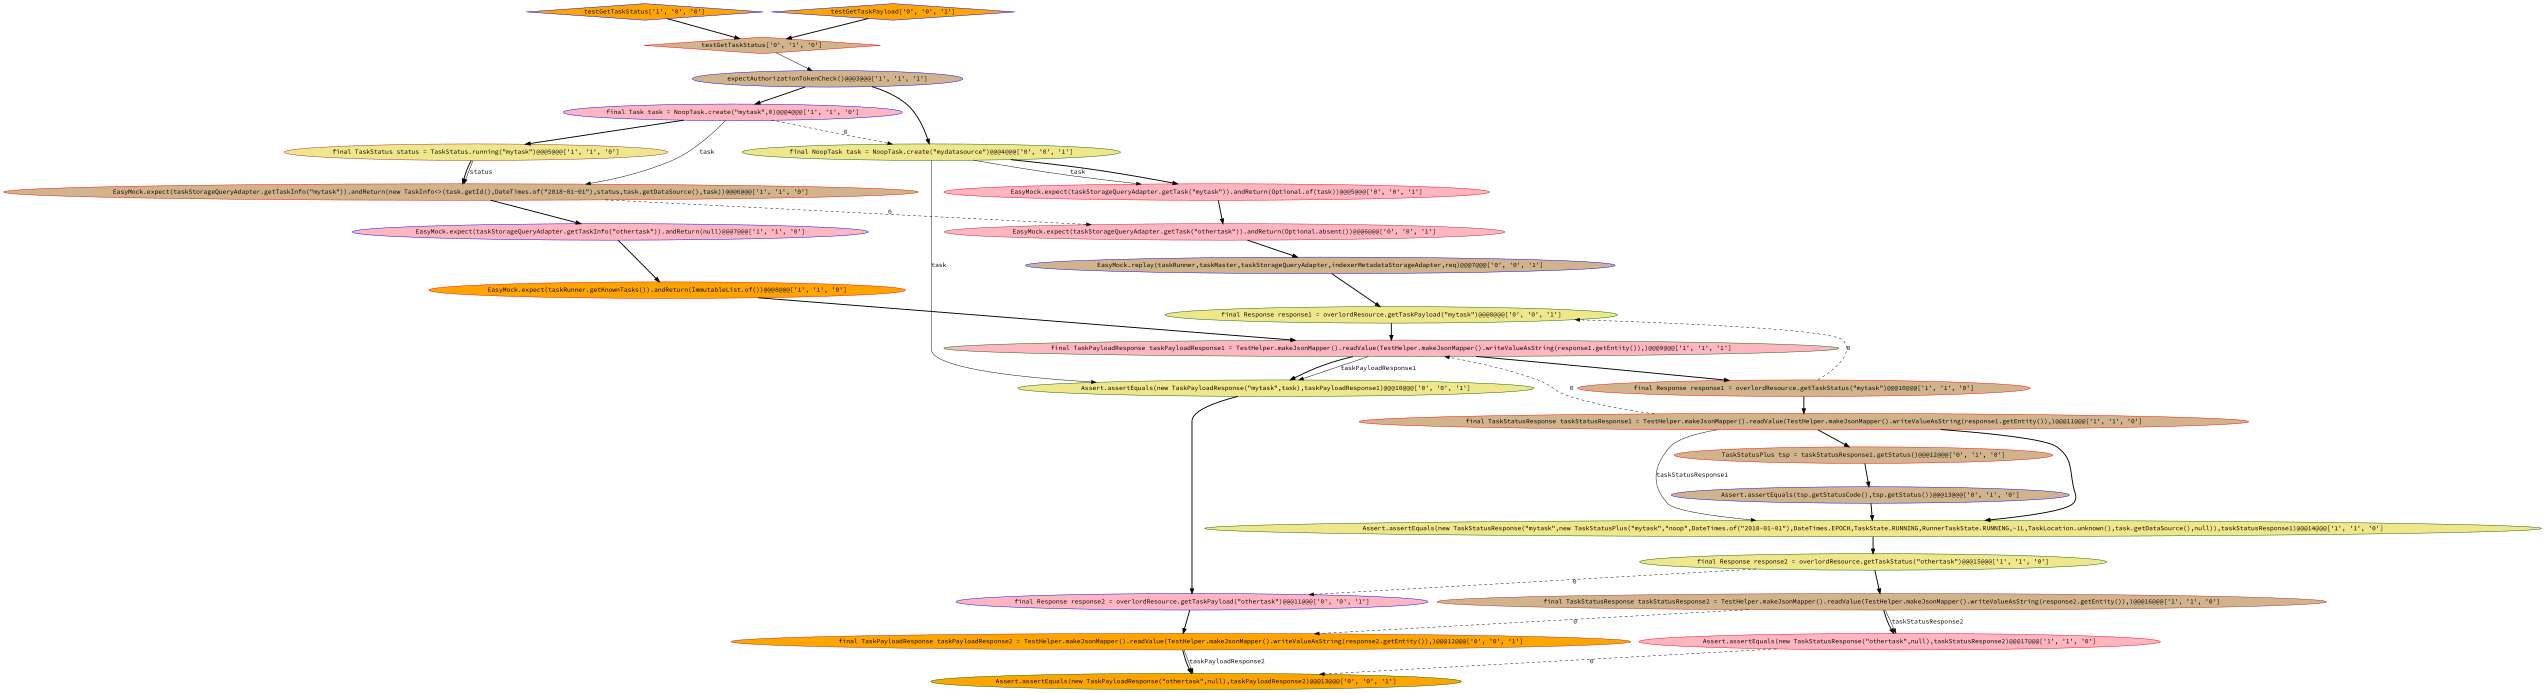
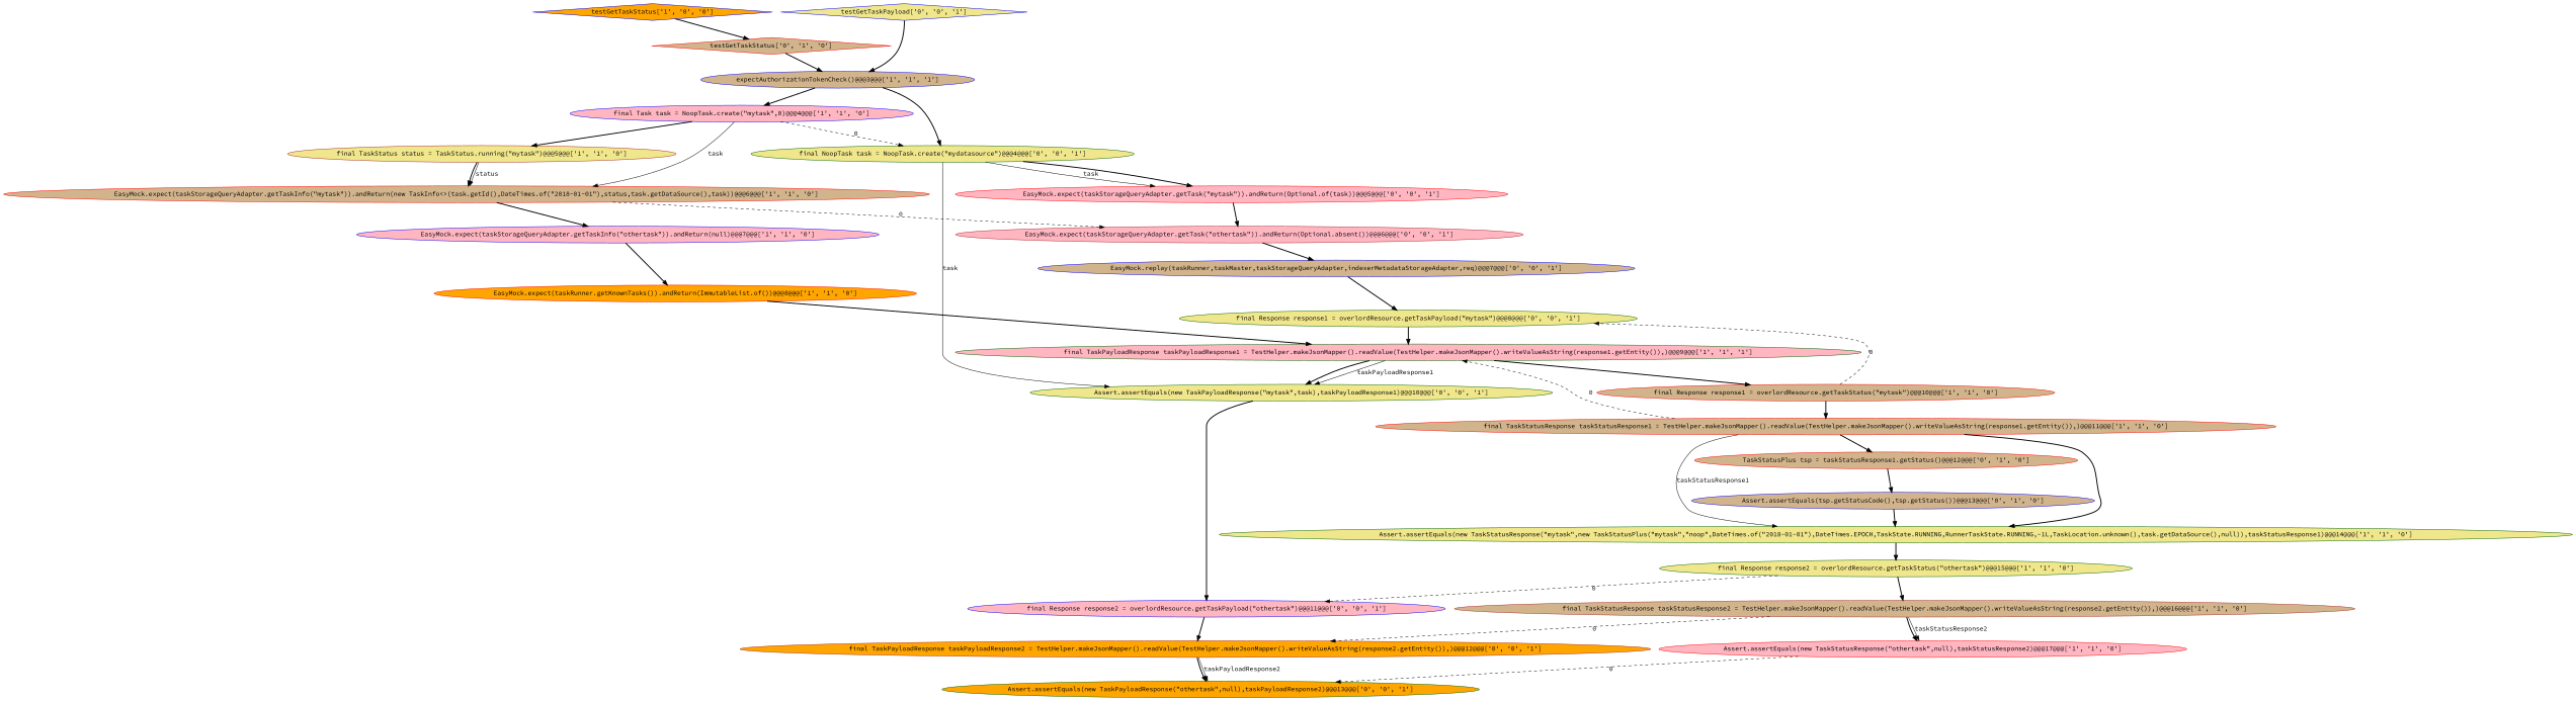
  digraph {
    fontname="Source Code Pro"
    node [color=blue fillcolor=tan fontname="Source Code Pro" shape=ellipse style=filled]
    edge [fontname="Source Code Pro" style=bold]
    n1 [label="expectAuthorizationTokenCheck()@@@3@@@['1', '1', '1']"]
    n2 [fillcolor=lightpink label="final Task task = NoopTask.create(\"mytask\",0)@@@4@@@['1', '1', '0']"]
    n3 [color=darkgreen fillcolor=khaki label="final NoopTask task = NoopTask.create(\"mydatasource\")@@@4@@@['0', '0', '1']"]
    n4 [color=red label="EasyMock.expect(taskStorageQueryAdapter.getTaskInfo(\"mytask\")).andReturn(new TaskInfo<>(task.getId(),DateTimes.of(\"2018-01-01\"),status,task.getDataSource(),task))@@@6@@@['1', '1', '0']"]
    n5 [color=brown fillcolor=khaki label="final TaskStatus status = TaskStatus.running(\"mytask\")@@@5@@@['1', '1', '0']"]
    n6 [color=darkgreen fillcolor=khaki label="Assert.assertEquals(new TaskPayloadResponse(\"mytask\",task),taskPayloadResponse1)@@@10@@@['0', '0', '1']"]
    n7 [color=red fillcolor=lightpink label="EasyMock.expect(taskStorageQueryAdapter.getTask(\"mytask\")).andReturn(Optional.of(task))@@@5@@@['0', '0', '1']"]
    n8 [color=red label="final TaskStatusResponse taskStatusResponse1 = TestHelper.makeJsonMapper().readValue(TestHelper.makeJsonMapper().writeValueAsString(response1.getEntity()),)@@@11@@@['1', '1', '0']"]
    n9 [color=darkgreen fillcolor=khaki label="Assert.assertEquals(new TaskStatusResponse(\"mytask\",new TaskStatusPlus(\"mytask\",\"noop\",DateTimes.of(\"2018-01-01\"),DateTimes.EPOCH,TaskState.RUNNING,RunnerTaskState.RUNNING,-1L,TaskLocation.unknown(),task.getDataSource(),null)),taskStatusResponse1)@@@14@@@['1', '1', '0']"]
    n10 [color=darkgreen fillcolor=lightpink label="final TaskPayloadResponse taskPayloadResponse1 = TestHelper.makeJsonMapper().readValue(TestHelper.makeJsonMapper().writeValueAsString(response1.getEntity()),)@@@9@@@['1', '1', '1']"]
    n11 [color=red label="TaskStatusPlus tsp = taskStatusResponse1.getStatus()@@@12@@@['0', '1', '0']"]
    n12 [color=darkgreen fillcolor=khaki label="final Response response2 = overlordResource.getTaskStatus(\"othertask\")@@@15@@@['1', '1', '0']"]
    n13 [color=red label="final Response response1 = overlordResource.getTaskStatus(\"mytask\")@@@10@@@['1', '1', '0']"]
    n14 [label="Assert.assertEquals(tsp.getStatusCode(),tsp.getStatus())@@@13@@@['0', '1', '0']"]
    n15 [color=darkgreen fillcolor=khaki label="final Response response1 = overlordResource.getTaskPayload(\"mytask\")@@@8@@@['0', '0', '1']"]
    n16 [fillcolor=lightpink label="final Response response2 = overlordResource.getTaskPayload(\"othertask\")@@@11@@@['0', '0', '1']"]
    n17 [color=brown fillcolor=orange label="final TaskPayloadResponse taskPayloadResponse2 = TestHelper.makeJsonMapper().readValue(TestHelper.makeJsonMapper().writeValueAsString(response2.getEntity()),)@@@12@@@['0', '0', '1']"]
    n18 [color=darkgreen fillcolor=orange label="Assert.assertEquals(new TaskPayloadResponse(\"othertask\",null),taskPayloadResponse2)@@@13@@@['0', '0', '1']"]
    n19 [fillcolor=lightpink label="EasyMock.expect(taskStorageQueryAdapter.getTaskInfo(\"othertask\")).andReturn(null)@@@7@@@['1', '1', '0']"]
    n20 [color=brown fillcolor=lightpink label="EasyMock.expect(taskStorageQueryAdapter.getTask(\"othertask\")).andReturn(Optional.absent())@@@6@@@['0', '0', '1']"]
    n21 [color=red fillcolor=orange label="EasyMock.expect(taskRunner.getKnownTasks()).andReturn(ImmutableList.of())@@@8@@@['1', '1', '0']"]
    n22 [label="EasyMock.replay(taskRunner,taskMaster,taskStorageQueryAdapter,indexerMetadataStorageAdapter,req)@@@7@@@['0', '0', '1']"]
    n23 [color=red fillcolor=lightpink label="Assert.assertEquals(new TaskStatusResponse(\"othertask\",null),taskStatusResponse2)@@@17@@@['1', '1', '0']"]
    n24 [color=brown label="final TaskStatusResponse taskStatusResponse2 = TestHelper.makeJsonMapper().readValue(TestHelper.makeJsonMapper().writeValueAsString(response2.getEntity()),)@@@16@@@['1', '1', '0']"]
    n25 [fillcolor=orange label="testGetTaskStatus['1', '0', '0']" shape=diamond]
    n26 [color=red label="testGetTaskStatus['0', '1', '0']" shape=diamond]
-   n27 [fillcolor=orange label="testGetTaskPayload['0', '0', '1']" shape=diamond]
+   n27 [fillcolor=khaki label="testGetTaskPayload['0', '0', '1']" shape=diamond]
    n1 -> n2
    n1 -> n3
    n2 -> n3 [label=0 style=dashed]
    n2 -> n4 [label=task style=solid]
    n2 -> n5
    n3 -> n6 [label=task style=solid]
    n3 -> n7
    n3 -> n7 [label=task style=solid]
    n4 -> n19
    n4 -> n20 [label=0 style=dashed]
    n5 -> n4 [label=status style=solid]
    n5 -> n4
    n6 -> n16
    n7 -> n20
    n8 -> n9
    n8 -> n9 [label=taskStatusResponse1 style=solid]
    n8 -> n10 [label=0 style=dashed]
    n8 -> n11
    n9 -> n12
    n10 -> n6 [label=taskPayloadResponse1 style=solid]
    n10 -> n6
    n10 -> n13
    n11 -> n14
    n12 -> n16 [label=0 style=dashed]
    n12 -> n24
    n13 -> n8
    n13 -> n15 [label=0 style=dashed]
    n14 -> n9
    n15 -> n10
    n16 -> n17
    n17 -> n18
    n17 -> n18 [label=taskPayloadResponse2 style=solid]
    n19 -> n21
    n20 -> n22
    n21 -> n10
    n22 -> n15
    n23 -> n18 [label=0 style=dashed]
    n24 -> n17 [label=0 style=dashed]
    n24 -> n23
    n24 -> n23 [label=taskStatusResponse2 style=solid]
    n25 -> n26
-   n26 -> n1 [style=solid]
-   n27 -> n26
+   n26 -> n1
+   n27 -> n1
  }
